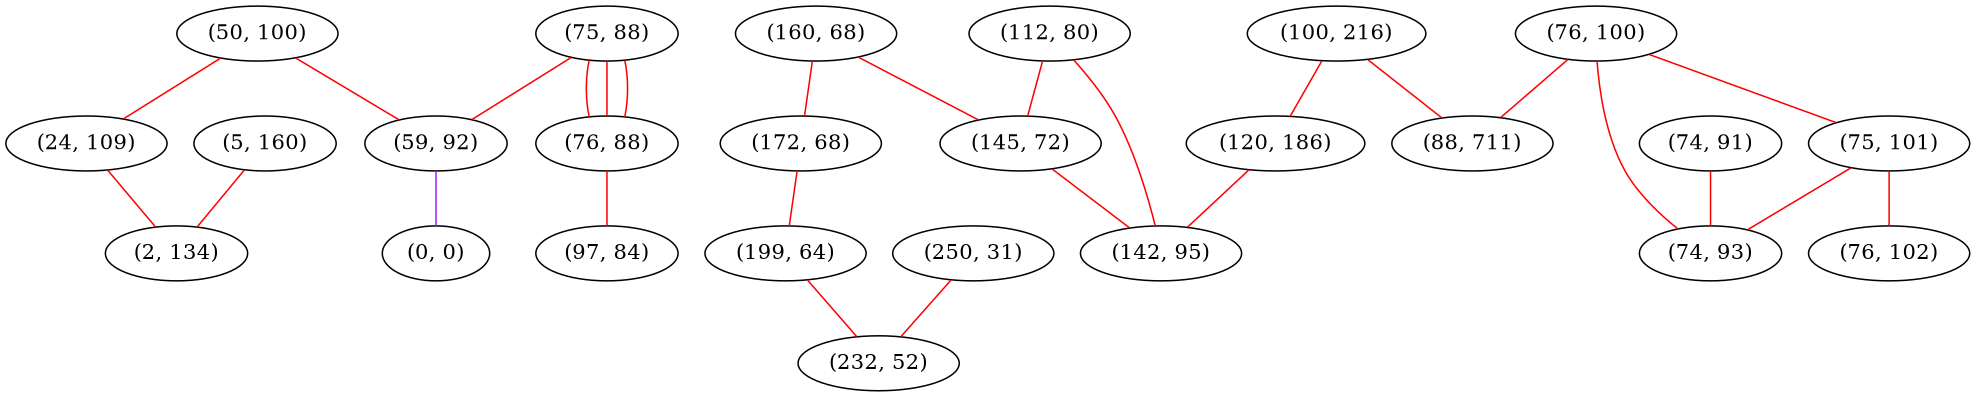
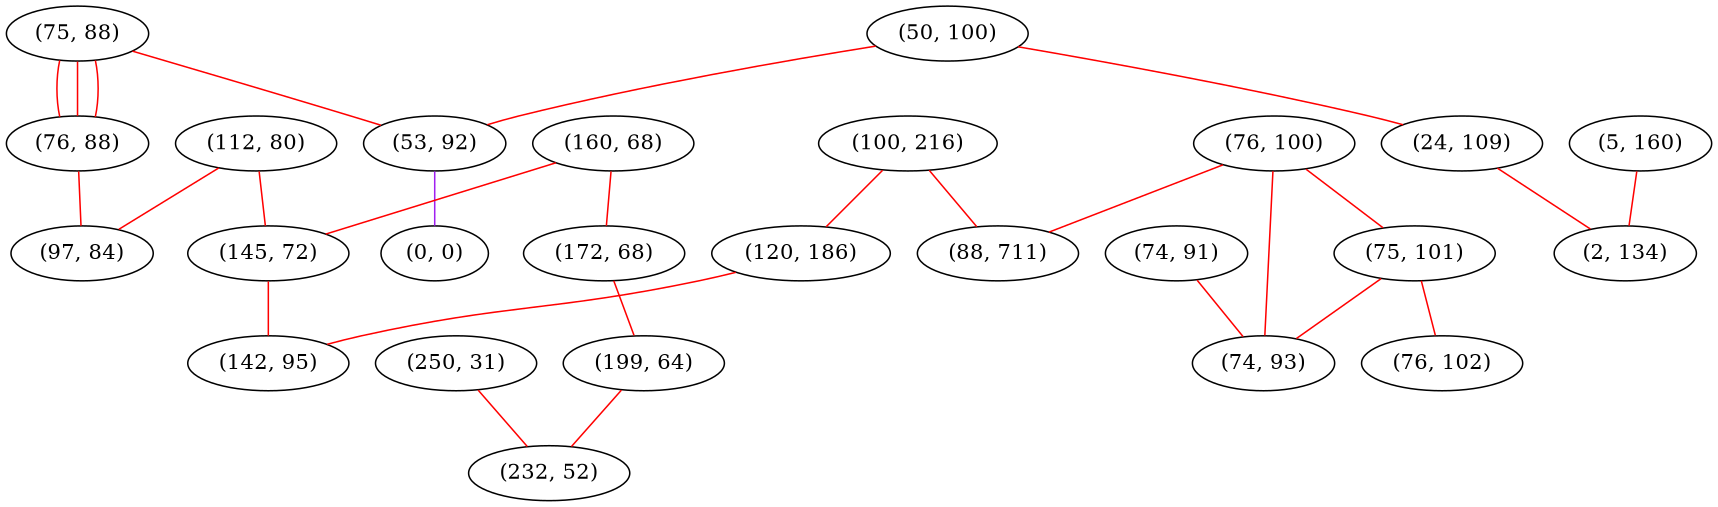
  graph {
    edge [color=red weight=1]
    "(50, 100)"
-   "(59, 92)"
+   "(59, 92)" [label="(53, 92)"]
    "(24, 109)"
    "(0, 0)"
    "(2, 134)"
    "(250, 31)"
    "(232, 52)"
    n8 [label="(88, 711)"]
    "(76, 100)"
    "(75, 101)"
    "(74, 93)"
    "(76, 102)"
    "(5, 160)"
    "(160, 68)"
    "(145, 72)"
    "(172, 68)"
    "(142, 95)"
    "(199, 64)"
    "(75, 88)"
    "(76, 88)"
    "(97, 84)"
    n22 [label="(100, 216)"]
    n23 [label="(120, 186)"]
    "(112, 80)"
    "(74, 91)"
    "(50, 100)" -- "(59, 92)"
    "(50, 100)" -- "(24, 109)"
    "(59, 92)" -- "(0, 0)" [color=purple weight=4]
    "(24, 109)" -- "(2, 134)"
    "(250, 31)" -- "(232, 52)"
    "(76, 100)" -- n8
    "(76, 100)" -- "(75, 101)"
    "(76, 100)" -- "(74, 93)"
    "(75, 101)" -- "(74, 93)"
    "(75, 101)" -- "(76, 102)"
    "(5, 160)" -- "(2, 134)"
    "(160, 68)" -- "(145, 72)"
    "(160, 68)" -- "(172, 68)"
    "(145, 72)" -- "(142, 95)"
    "(172, 68)" -- "(199, 64)"
    "(199, 64)" -- "(232, 52)"
    "(75, 88)" -- "(59, 92)"
    "(75, 88)" -- "(76, 88)"
    "(75, 88)" -- "(76, 88)"
    "(75, 88)" -- "(76, 88)"
    "(76, 88)" -- "(97, 84)"
    n22 -- n8
    n22 -- n23
    n23 -- "(142, 95)"
    "(112, 80)" -- "(145, 72)"
-   "(112, 80)" -- "(142, 95)"
+   "(112, 80)" -- "(97, 84)"
    "(74, 91)" -- "(74, 93)"
  }
